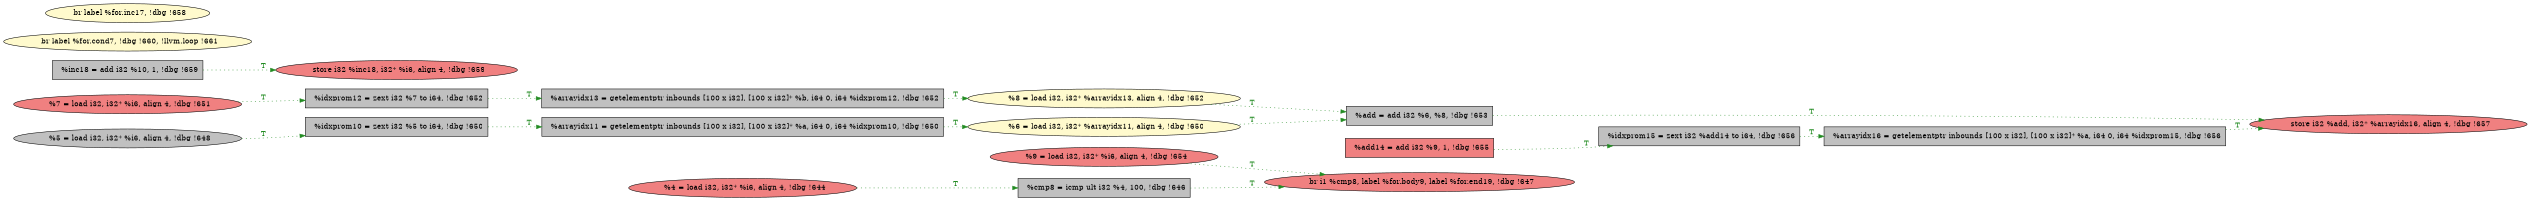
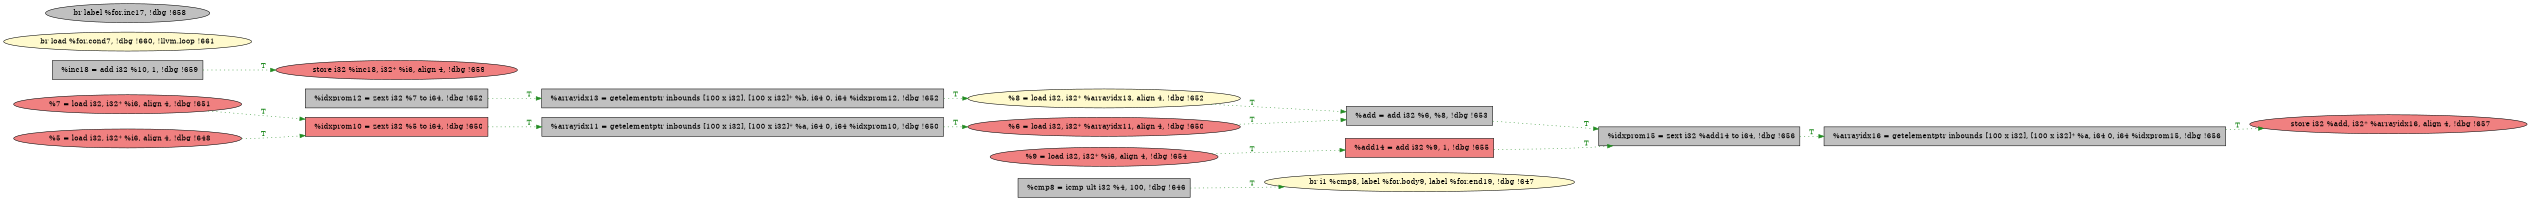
  digraph {
    rankdir=LR
    node [fillcolor=grey shape=ellipse style=filled]
    edge [color=forestgreen fontcolor=forestgreen style=dotted]
    n1 [fillcolor=lightcoral label="  %7 = load i32, i32* %i6, align 4, !dbg !651"]
    n2 [label="  %idxprom12 = zext i32 %7 to i64, !dbg !652" shape=rectangle]
    n3 [label="  %arrayidx13 = getelementptr inbounds [100 x i32], [100 x i32]* %b, i64 0, i64 %idxprom12, !dbg !652" shape=rectangle]
    n4 [label="  %arrayidx16 = getelementptr inbounds [100 x i32], [100 x i32]* %a, i64 0, i64 %idxprom15, !dbg !656" shape=rectangle]
    n5 [fillcolor=lightcoral label="  store i32 %add, i32* %arrayidx16, align 4, !dbg !657"]
    n6 [label="  %add = add i32 %6, %8, !dbg !653" shape=rectangle]
    n7 [label="  %inc18 = add i32 %10, 1, !dbg !659" shape=rectangle]
    n8 [fillcolor=lightcoral label="  store i32 %inc18, i32* %i6, align 4, !dbg !659"]
-   n9 [fillcolor=lemonchiffon label="  %6 = load i32, i32* %arrayidx11, align 4, !dbg !650"]
+   n9 [fillcolor=lightcoral label="  %6 = load i32, i32* %arrayidx11, align 4, !dbg !650"]
    n10 [fillcolor=lightcoral label="  %add14 = add i32 %9, 1, !dbg !655" shape=rectangle]
    n11 [label="  %idxprom15 = zext i32 %add14 to i64, !dbg !656" shape=rectangle]
    n12 [label="  %cmp8 = icmp ult i32 %4, 100, !dbg !646" shape=rectangle]
-   n13 [fillcolor=lightcoral label="  br i1 %cmp8, label %for.body9, label %for.end19, !dbg !647"]
-   n14 [fillcolor=lemonchiffon label="  br label %for.cond7, !dbg !660, !llvm.loop !661"]
+   n13 [fillcolor=lemonchiffon label="  br i1 %cmp8, label %for.body9, label %for.end19, !dbg !647"]
+   n14 [fillcolor=lemonchiffon label="br load %for.cond7, !dbg !660, !llvm.loop !661"]
    n15 [fillcolor=lightcoral label="  %9 = load i32, i32* %i6, align 4, !dbg !654"]
    n16 [label="  %arrayidx11 = getelementptr inbounds [100 x i32], [100 x i32]* %a, i64 0, i64 %idxprom10, !dbg !650" shape=rectangle]
-   n17 [label="  %idxprom10 = zext i32 %5 to i64, !dbg !650" shape=rectangle]
-   n18 [label="  %5 = load i32, i32* %i6, align 4, !dbg !648"]
+   n17 [fillcolor=lightcoral label="  %idxprom10 = zext i32 %5 to i64, !dbg !650" shape=rectangle]
+   n18 [fillcolor=lightcoral label="  %5 = load i32, i32* %i6, align 4, !dbg !648"]
    n19 [fillcolor=lemonchiffon label="  %8 = load i32, i32* %arrayidx13, align 4, !dbg !652"]
-   n20 [fillcolor=lemonchiffon label="  br label %for.inc17, !dbg !658"]
-   n21 [fillcolor=lightcoral label="  %4 = load i32, i32* %i6, align 4, !dbg !644"]
-   n1 -> n2 [label=T]
+   n20 [label="  br label %for.inc17, !dbg !658"]
+   n1 -> n17 [label=T]
    n2 -> n3 [label=T]
    n3 -> n19 [label=T]
    n4 -> n5 [label=T]
-   n6 -> n5 [label=T]
+   n6 -> n11 [label=T]
    n7 -> n8 [label=T]
    n9 -> n6 [label=T]
    n10 -> n11 [label=T]
    n11 -> n4 [label=T]
    n12 -> n13 [label=T]
-   n15 -> n13 [label=T]
+   n15 -> n10 [label=T]
    n16 -> n9 [label=T]
    n17 -> n16 [label=T]
    n18 -> n17 [label=T]
    n19 -> n6 [label=T]
-   n21 -> n12 [label=T]
  }
